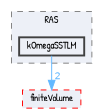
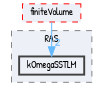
  digraph {
    compound=true
    fontname="Patrick Hand"
    node [fillcolor="#edf0f7" fontname="Patrick Hand" fontsize=10 shape=box]
    n1 [color=grey25 height=0.2 label=kOmegaSSTLM style="filled,bold" width=0.4]
    n2 [color=red height=0.2 label=finiteVolume style="filled,dashed" width=0.4]
    subgraph cluster_1 {
      bgcolor="#edf0f7"
      fontsize=10
      label=RAS
      pencolor=grey50
      style="filled,dashed"
      n1
    }
-   n1 -> n2 [color=steelblue1 fontcolor=steelblue1 fontname="Patrick Hand" fontsize=10 headlabel=2 labeldistance=1.5 labelfontname=Helvetica labelfontsize=10]
+   n2 -> n1 [color=steelblue1 fontcolor=steelblue1 fontname="Patrick Hand" fontsize=10 headlabel=2 labeldistance=1.5 labelfontname=Helvetica labelfontsize=10]
  }
